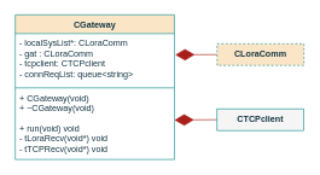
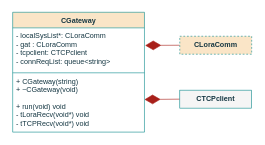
  <mxCell id="0" />
  <mxCell id="1" parent="0" />
  <mxCell id="2" value="CGateway" style="swimlane;fontStyle=1;align=center;verticalAlign=top;childLayout=stackLayout;horizontal=1;startSize=26;horizontalStack=0;resizeParent=1;resizeParentMax=0;resizeLast=0;collapsible=1;marginBottom=0;fillColor=#FAE5C7;strokeColor=#0F8B8D;fontColor=#143642;" parent="1" vertex="1"><mxGeometry x="20" y="20" width="220" height="200" as="geometry"><mxRectangle x="-80" y="480" width="80" height="26" as="alternateBounds" /></mxGeometry></mxCell>
  <mxCell id="3" value="- localSysList*: CLoraComm&#10;- gat : CLoraComm&#10;- tcpclient: CTCPclient&#10;- connReqList: queue&lt;string&gt;&#10;&#10;&#10;&#10;&#10;&#10;" style="text;strokeColor=none;fillColor=none;align=left;verticalAlign=top;spacingLeft=4;spacingRight=4;overflow=hidden;rotatable=0;points=[[0,0.5],[1,0.5]];portConstraint=eastwest;fontColor=#143642;fontStyle=0" parent="2" vertex="1"><mxGeometry y="26" width="220" height="74" as="geometry" /></mxCell>
  <mxCell id="4" value="" style="line;strokeWidth=1;fillColor=none;align=left;verticalAlign=middle;spacingTop=-1;spacingLeft=3;spacingRight=3;rotatable=0;labelPosition=right;points=[];portConstraint=eastwest;labelBackgroundColor=#DAD2D8;strokeColor=#0F8B8D;fontColor=#143642;" parent="2" vertex="1"><mxGeometry y="100" width="220" height="2" as="geometry" /></mxCell>
- <mxCell id="5" value="+ CGateway(void)&#10;+ ~CGateway(void)&#10;&#10;+ run(void) void&#10;- tLoraRecv(void*) void&#10;- tTCPRecv(void*) void&#10;" style="text;strokeColor=none;fillColor=none;align=left;verticalAlign=top;spacingLeft=4;spacingRight=4;overflow=hidden;rotatable=0;points=[[0,0.5],[1,0.5]];portConstraint=eastwest;fontColor=#143642;" parent="2" vertex="1"><mxGeometry y="102" width="220" height="98" as="geometry" /></mxCell>
+ <mxCell id="5" value="+ CGateway(string)&#10;+ ~CGateway(void)&#10;&#10;+ run(void) void&#10;- tLoraRecv(void*) void&#10;- tTCPRecv(void*) void&#10;" style="text;strokeColor=none;fillColor=none;align=left;verticalAlign=top;spacingLeft=4;spacingRight=4;overflow=hidden;rotatable=0;points=[[0,0.5],[1,0.5]];portConstraint=eastwest;fontColor=#143642;" parent="2" vertex="1"><mxGeometry y="102" width="220" height="98" as="geometry" /></mxCell>
  <mxCell id="6" value="" style="endArrow=diamondThin;endFill=1;endSize=24;html=1;rounded=0;sketch=0;fontColor=#143642;strokeColor=#A8201A;fillColor=#FAE5C7;exitX=0;exitY=0.5;exitDx=0;exitDy=0;entryX=1.01;entryY=0.728;entryDx=0;entryDy=0;entryPerimeter=0;" parent="1" source="7" edge="1"><mxGeometry width="160" relative="1" as="geometry"><mxPoint x="298.9" y="115" as="sourcePoint" /><mxPoint x="241.1" y="75.312" as="targetPoint" /></mxGeometry></mxCell>
  <mxCell id="7" value="CLoraComm" style="rounded=0;whiteSpace=wrap;html=1;sketch=0;fontColor=#143642;strokeColor=#0F8B8D;fillColor=#FAE5C7;fontStyle=1;dashed=1;" parent="1" vertex="1"><mxGeometry x="298.9" y="60" width="120" height="30" as="geometry" /></mxCell>
  <mxCell id="8" value="" style="endArrow=diamondThin;endFill=1;endSize=24;html=1;rounded=0;sketch=0;fontColor=#143642;strokeColor=#A8201A;fillColor=#FAE5C7;exitX=0;exitY=0.5;exitDx=0;exitDy=0;entryX=1.005;entryY=0.442;entryDx=0;entryDy=0;entryPerimeter=0;" parent="1" edge="1"><mxGeometry width="160" relative="1" as="geometry"><mxPoint x="298.9" y="165" as="sourcePoint" /><mxPoint x="240" y="165.56" as="targetPoint" /></mxGeometry></mxCell>
  <mxCell id="9" value="CTCPclient" style="rounded=0;whiteSpace=wrap;html=1;sketch=0;fontColor=#143642;strokeColor=#0F8B8D;fillColor=#f5f5f5;fontStyle=1;" parent="1" vertex="1"><mxGeometry x="298.9" y="150" width="120" height="30" as="geometry" /></mxCell>
